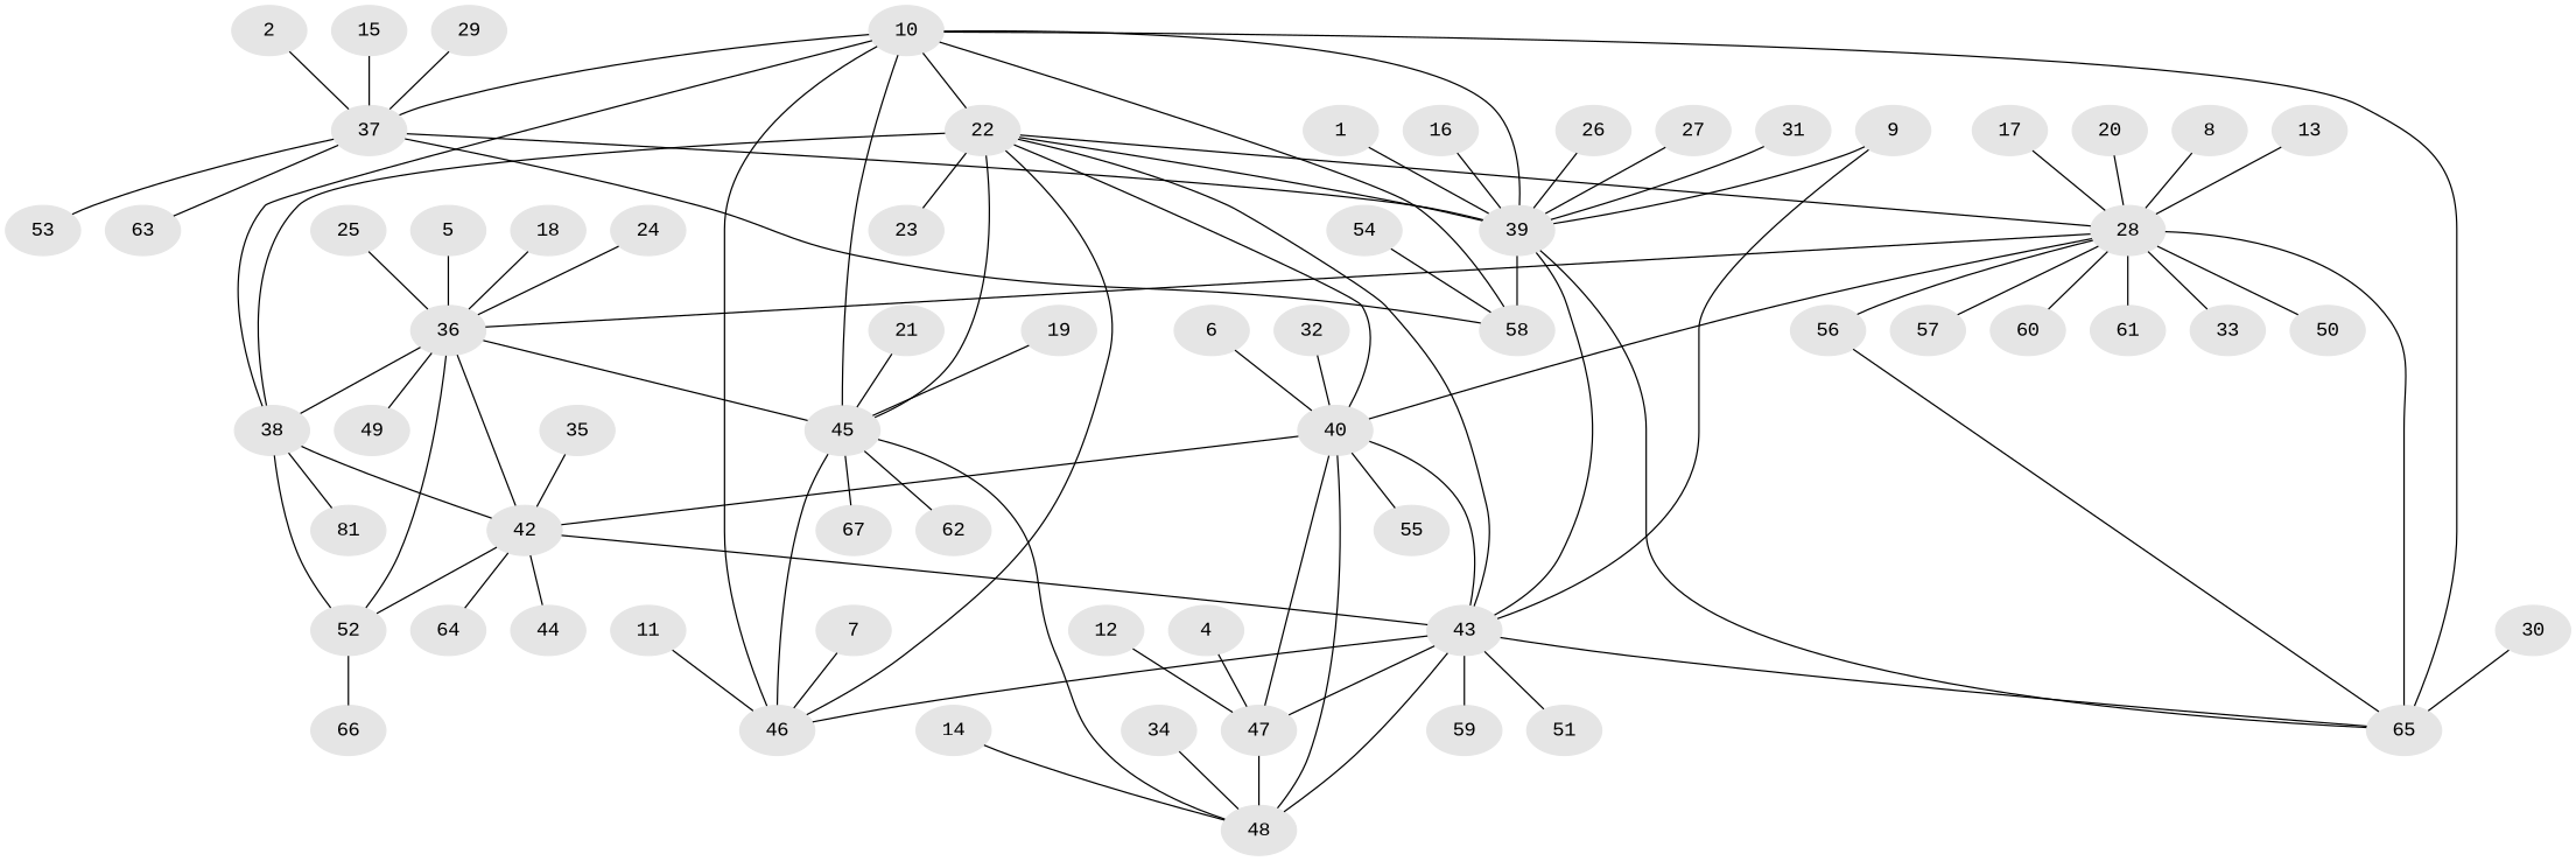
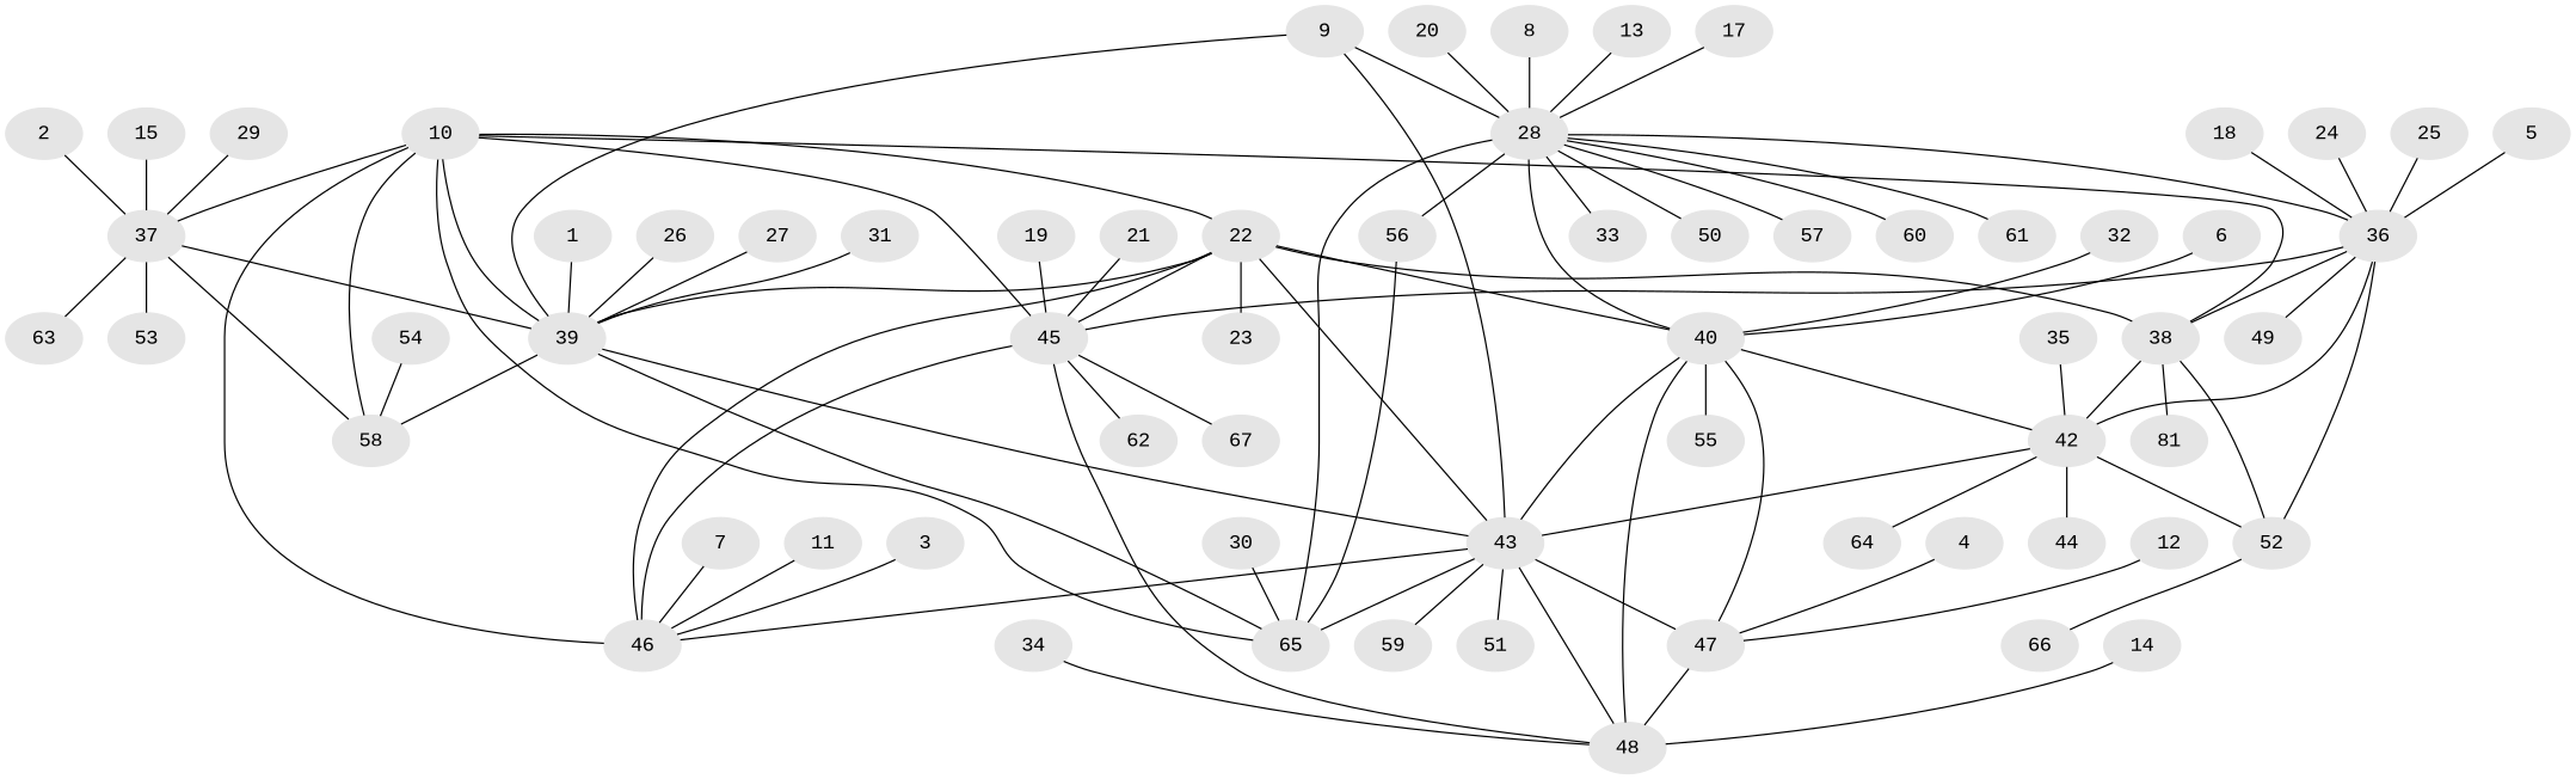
  graph {
    fontname="Liberation Mono"
    node [color=gray90 fontname="Liberation Mono" style=filled]
    edge [fontname="Liberation Mono" weight=1.0]
    1
    39
    43
    58
    65
    2
    37
    53
    63
+   3
    46
    4
    47
    48
    5
    36
    38
    45
    42
    49
    52
    6
    40
    55
    7
    8
    28
    33
    50
    56
    57
    60
    61
    9
    51
    59
    10
    22
    23
    n40 [label=81]
    62
    67
    11
    12
    13
    14
    15
-   16
    17
    18
    19
    20
    21
    24
    25
    26
    27
    29
    30
    31
    32
    34
    35
    44
    64
    66
    54
    1 -- 39
    39 -- 43
    39 -- 58 [weight=2.0]
    39 -- 65
    43 -- 65
    43 -- 46
    43 -- 47 [weight=2.0]
    43 -- 48 [weight=2.0]
    43 -- 51
    43 -- 59
    2 -- 37
    37 -- 39 [weight=2.0]
    37 -- 58
    37 -- 53
    37 -- 63
+   3 -- 46
    4 -- 47
    47 -- 48 [weight=4.0]
    5 -- 36
    36 -- 38
    36 -- 45
    36 -- 42
    36 -- 49
    36 -- 52 [weight=3.0]
    38 -- 42
    38 -- 52 [weight=3.0]
    38 -- n40
    45 -- 46 [weight=2.0]
    45 -- 48
    45 -- 62
    45 -- 67
    42 -- 43
    42 -- 52 [weight=3.0]
    42 -- 44
    42 -- 64
    52 -- 66
    6 -- 40
    40 -- 43
    40 -- 47 [weight=2.0]
    40 -- 48 [weight=2.0]
    40 -- 42
    40 -- 55
    7 -- 46
    8 -- 28
    28 -- 65 [weight=6.0]
    28 -- 36
    28 -- 40
    28 -- 33
    28 -- 50
    28 -- 56 [weight=3.0]
    28 -- 57
    28 -- 60
    28 -- 61
    56 -- 65 [weight=2.0]
    9 -- 39
    9 -- 43
    10 -- 39 [weight=4.0]
    10 -- 58 [weight=2.0]
    10 -- 65
    10 -- 37 [weight=2.0]
    10 -- 46 [weight=2.0]
    10 -- 38
    10 -- 45 [weight=4.0]
    10 -- 22 [weight=2.0]
    22 -- 39
    22 -- 43
    22 -- 46
    22 -- 38
    22 -- 45 [weight=2.0]
    22 -- 40
-   22 -- 28
+   9 -- 28
    22 -- 23
    11 -- 46
    12 -- 47
    13 -- 28
    14 -- 48
    15 -- 37
-   16 -- 39
    17 -- 28
    18 -- 36
    19 -- 45
    20 -- 28
    21 -- 45
    24 -- 36
    25 -- 36
    26 -- 39
    27 -- 39
    29 -- 37
    30 -- 65
    31 -- 39
    32 -- 40
    34 -- 48
    35 -- 42
    54 -- 58
  }
